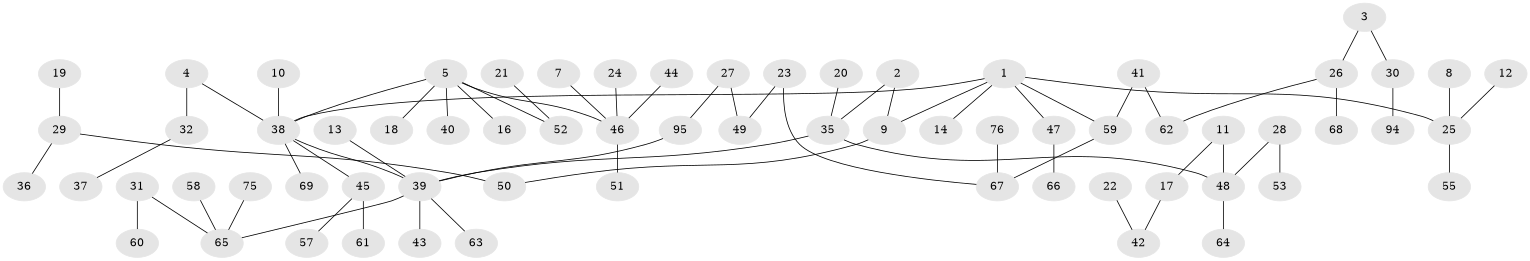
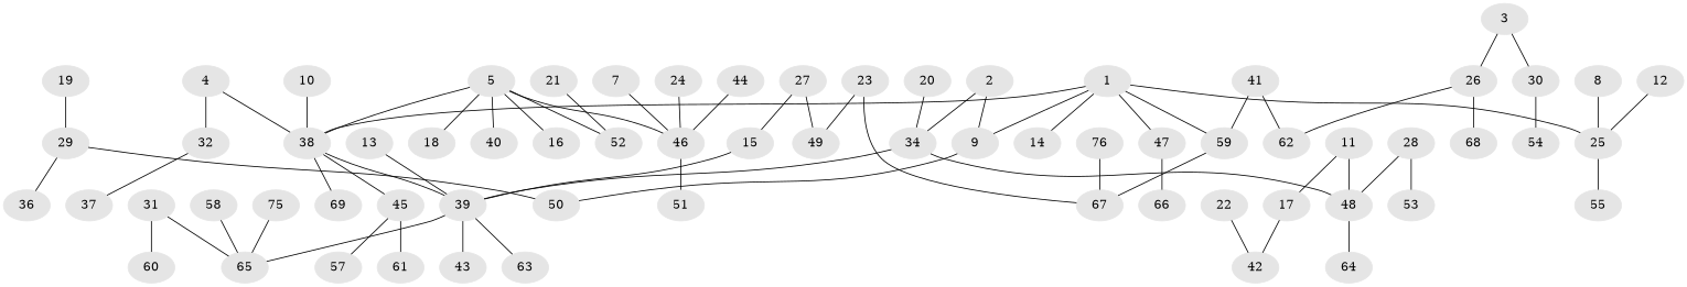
  graph {
    node [color=gray90 style=filled]
    edge [weight=1.0]
    1
    9
    14
    25
    38
    47
    59
    50
    55
    39
    45
    69
    66
    67
    2
-   34 [label=35]
+   34
    48
    3
    26
    30
    68
    62
-   54 [label=94]
+   54
    4
    32
    37
    5
    16
    18
    40
    46
    52
    51
    7
    8
    10
    11
    17
    42
    64
    12
    13
    65
    43
    63
-   15 [label=95]
+   15
    19
    29
    36
    20
    21
    22
    23
    49
    24
    27
    28
    53
    31
    60
    n61 [label=75]
    57
    61
    41
    44
    n66 [label=76]
    58
    1 -- 9
    1 -- 14
    1 -- 25
    1 -- 38
    1 -- 47
    1 -- 59
    9 -- 50
    25 -- 55
    38 -- 39
    38 -- 45
    38 -- 69
    47 -- 66
    59 -- 67
    39 -- 65
    39 -- 43
    39 -- 63
    45 -- 57
    45 -- 61
    2 -- 9
    2 -- 34
    34 -- 39
    34 -- 48
    48 -- 64
    3 -- 26
    3 -- 30
    26 -- 68
    26 -- 62
    30 -- 54
    4 -- 38
    4 -- 32
    32 -- 37
    5 -- 38
    5 -- 16
    5 -- 18
    5 -- 40
    5 -- 46
    5 -- 52
    46 -- 51
    7 -- 46
    8 -- 25
    10 -- 38
    11 -- 48
    11 -- 17
    17 -- 42
    12 -- 25
    13 -- 39
    15 -- 39
    19 -- 29
    29 -- 50
    29 -- 36
    20 -- 34
    21 -- 52
    22 -- 42
    23 -- 67
    23 -- 49
    24 -- 46
    27 -- 15
    27 -- 49
    28 -- 48
    28 -- 53
    31 -- 65
    31 -- 60
    n61 -- 65
    41 -- 59
    41 -- 62
    44 -- 46
    n66 -- 67
    58 -- 65
  }
